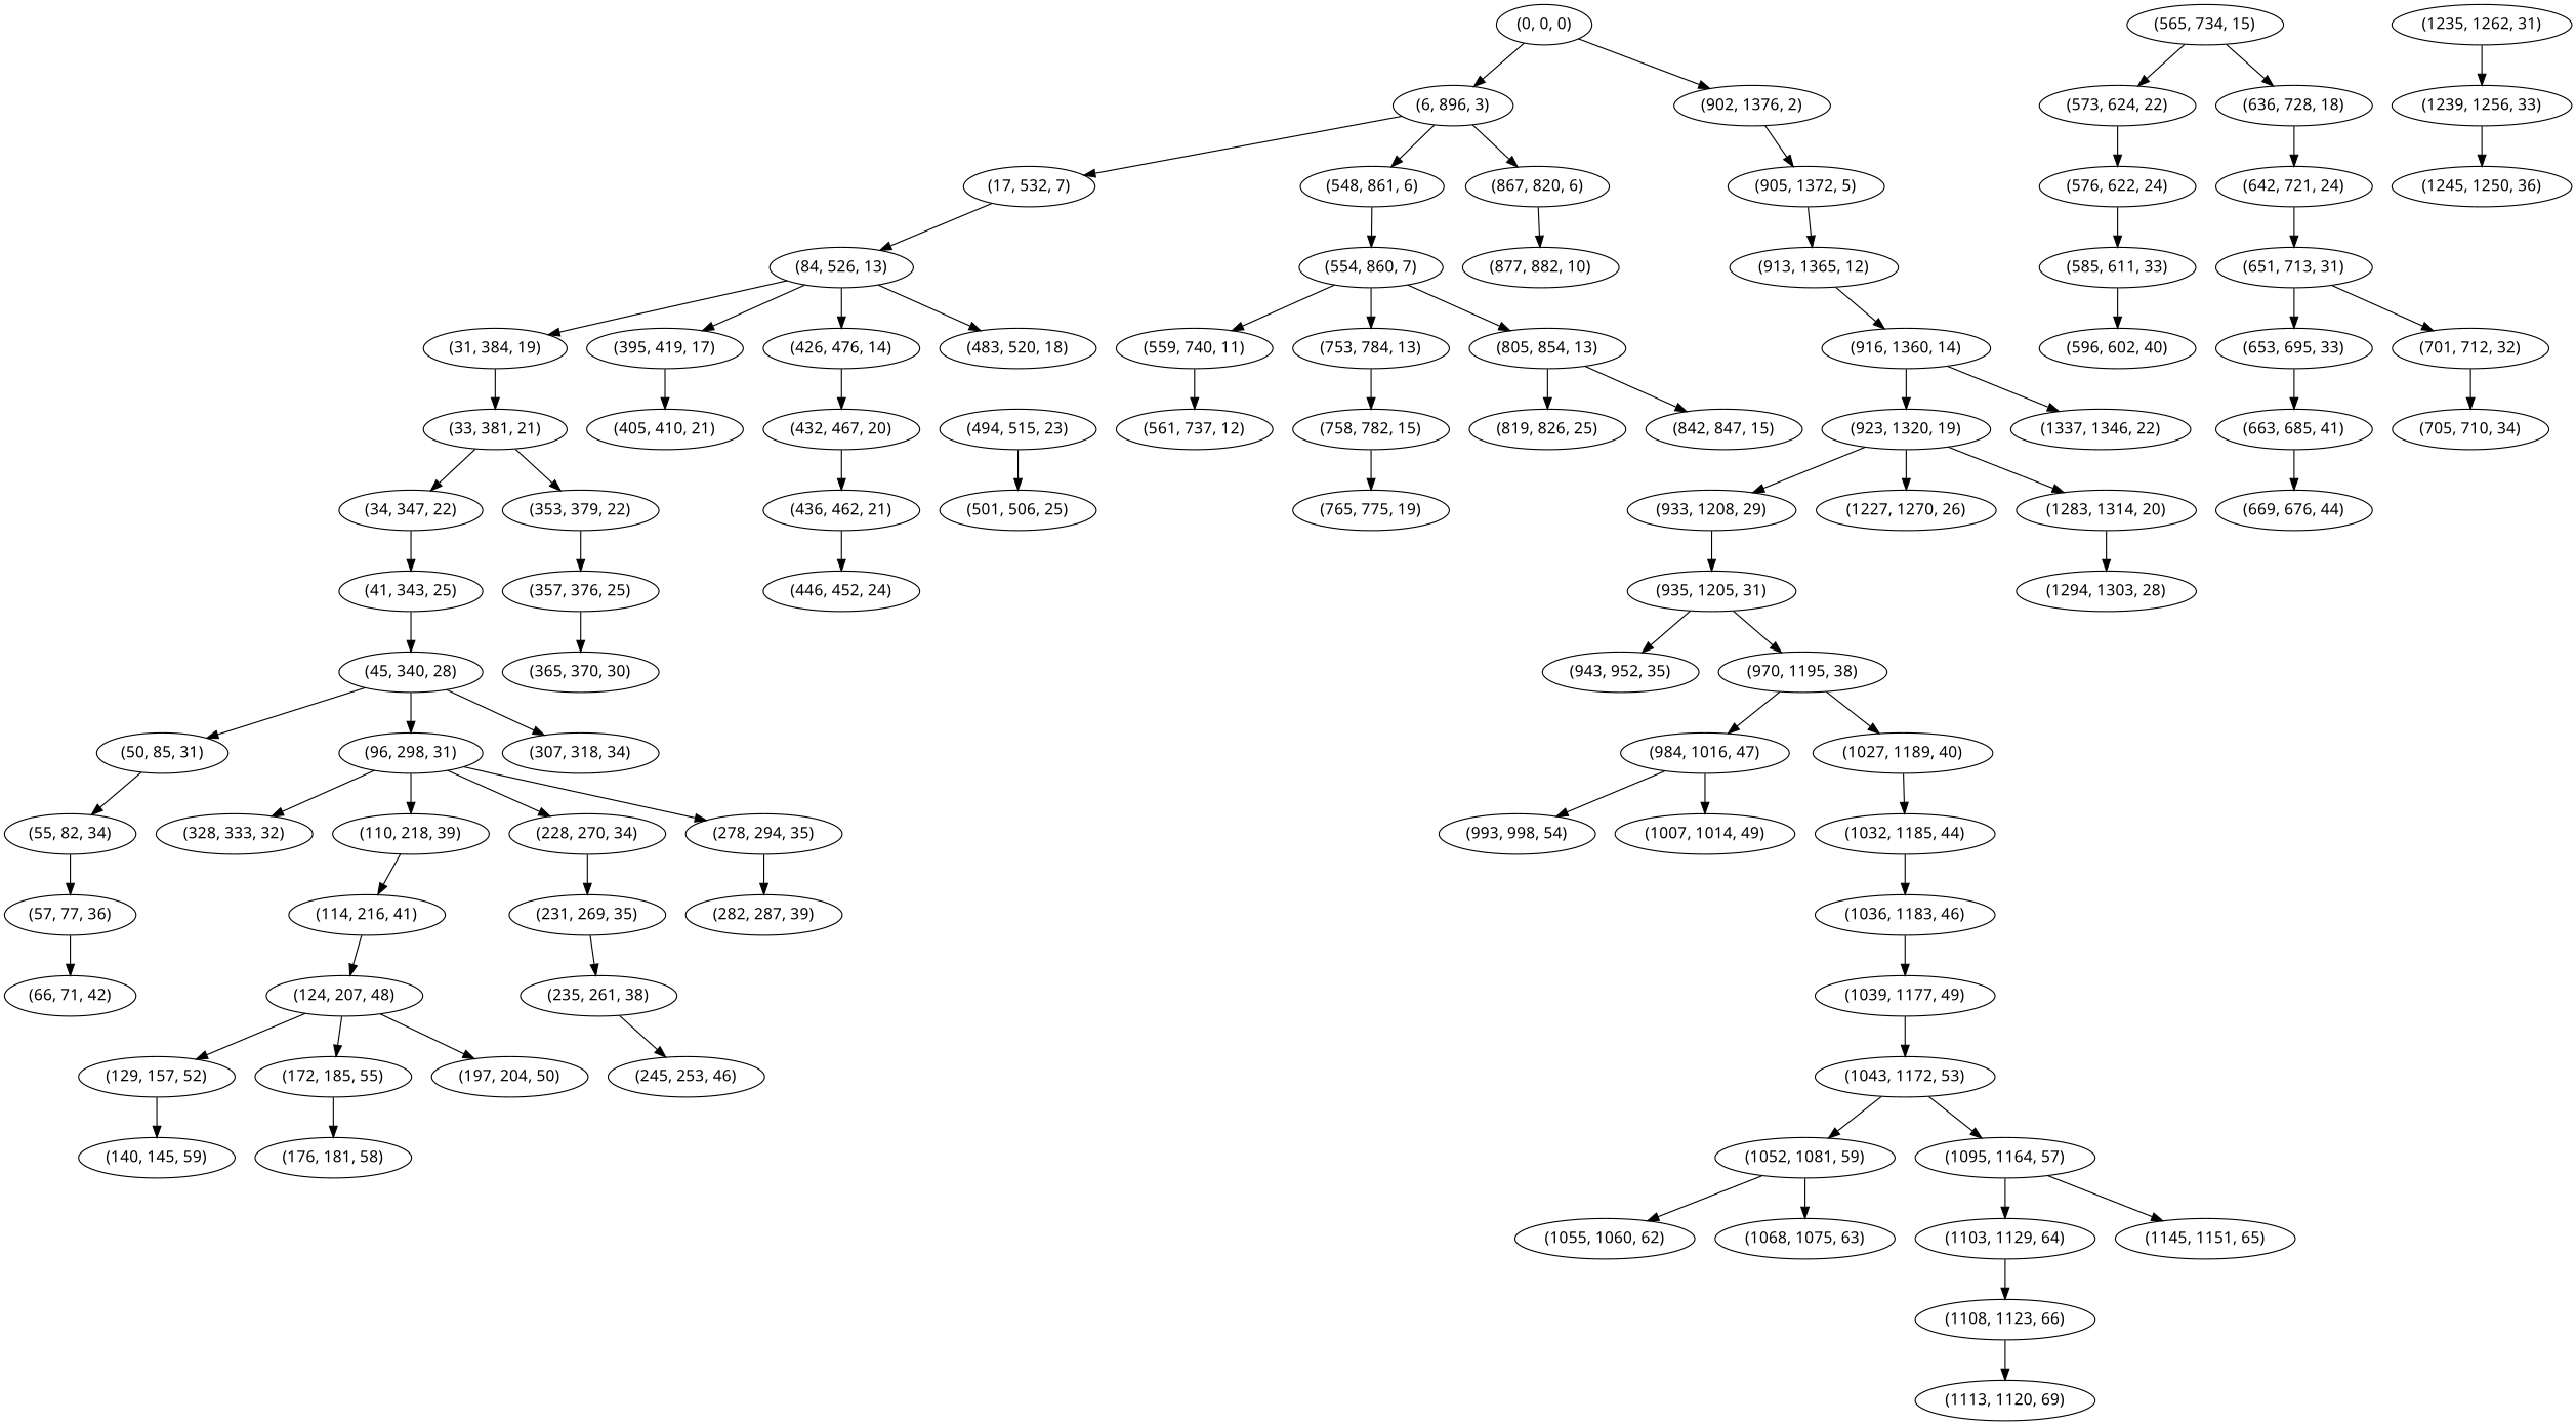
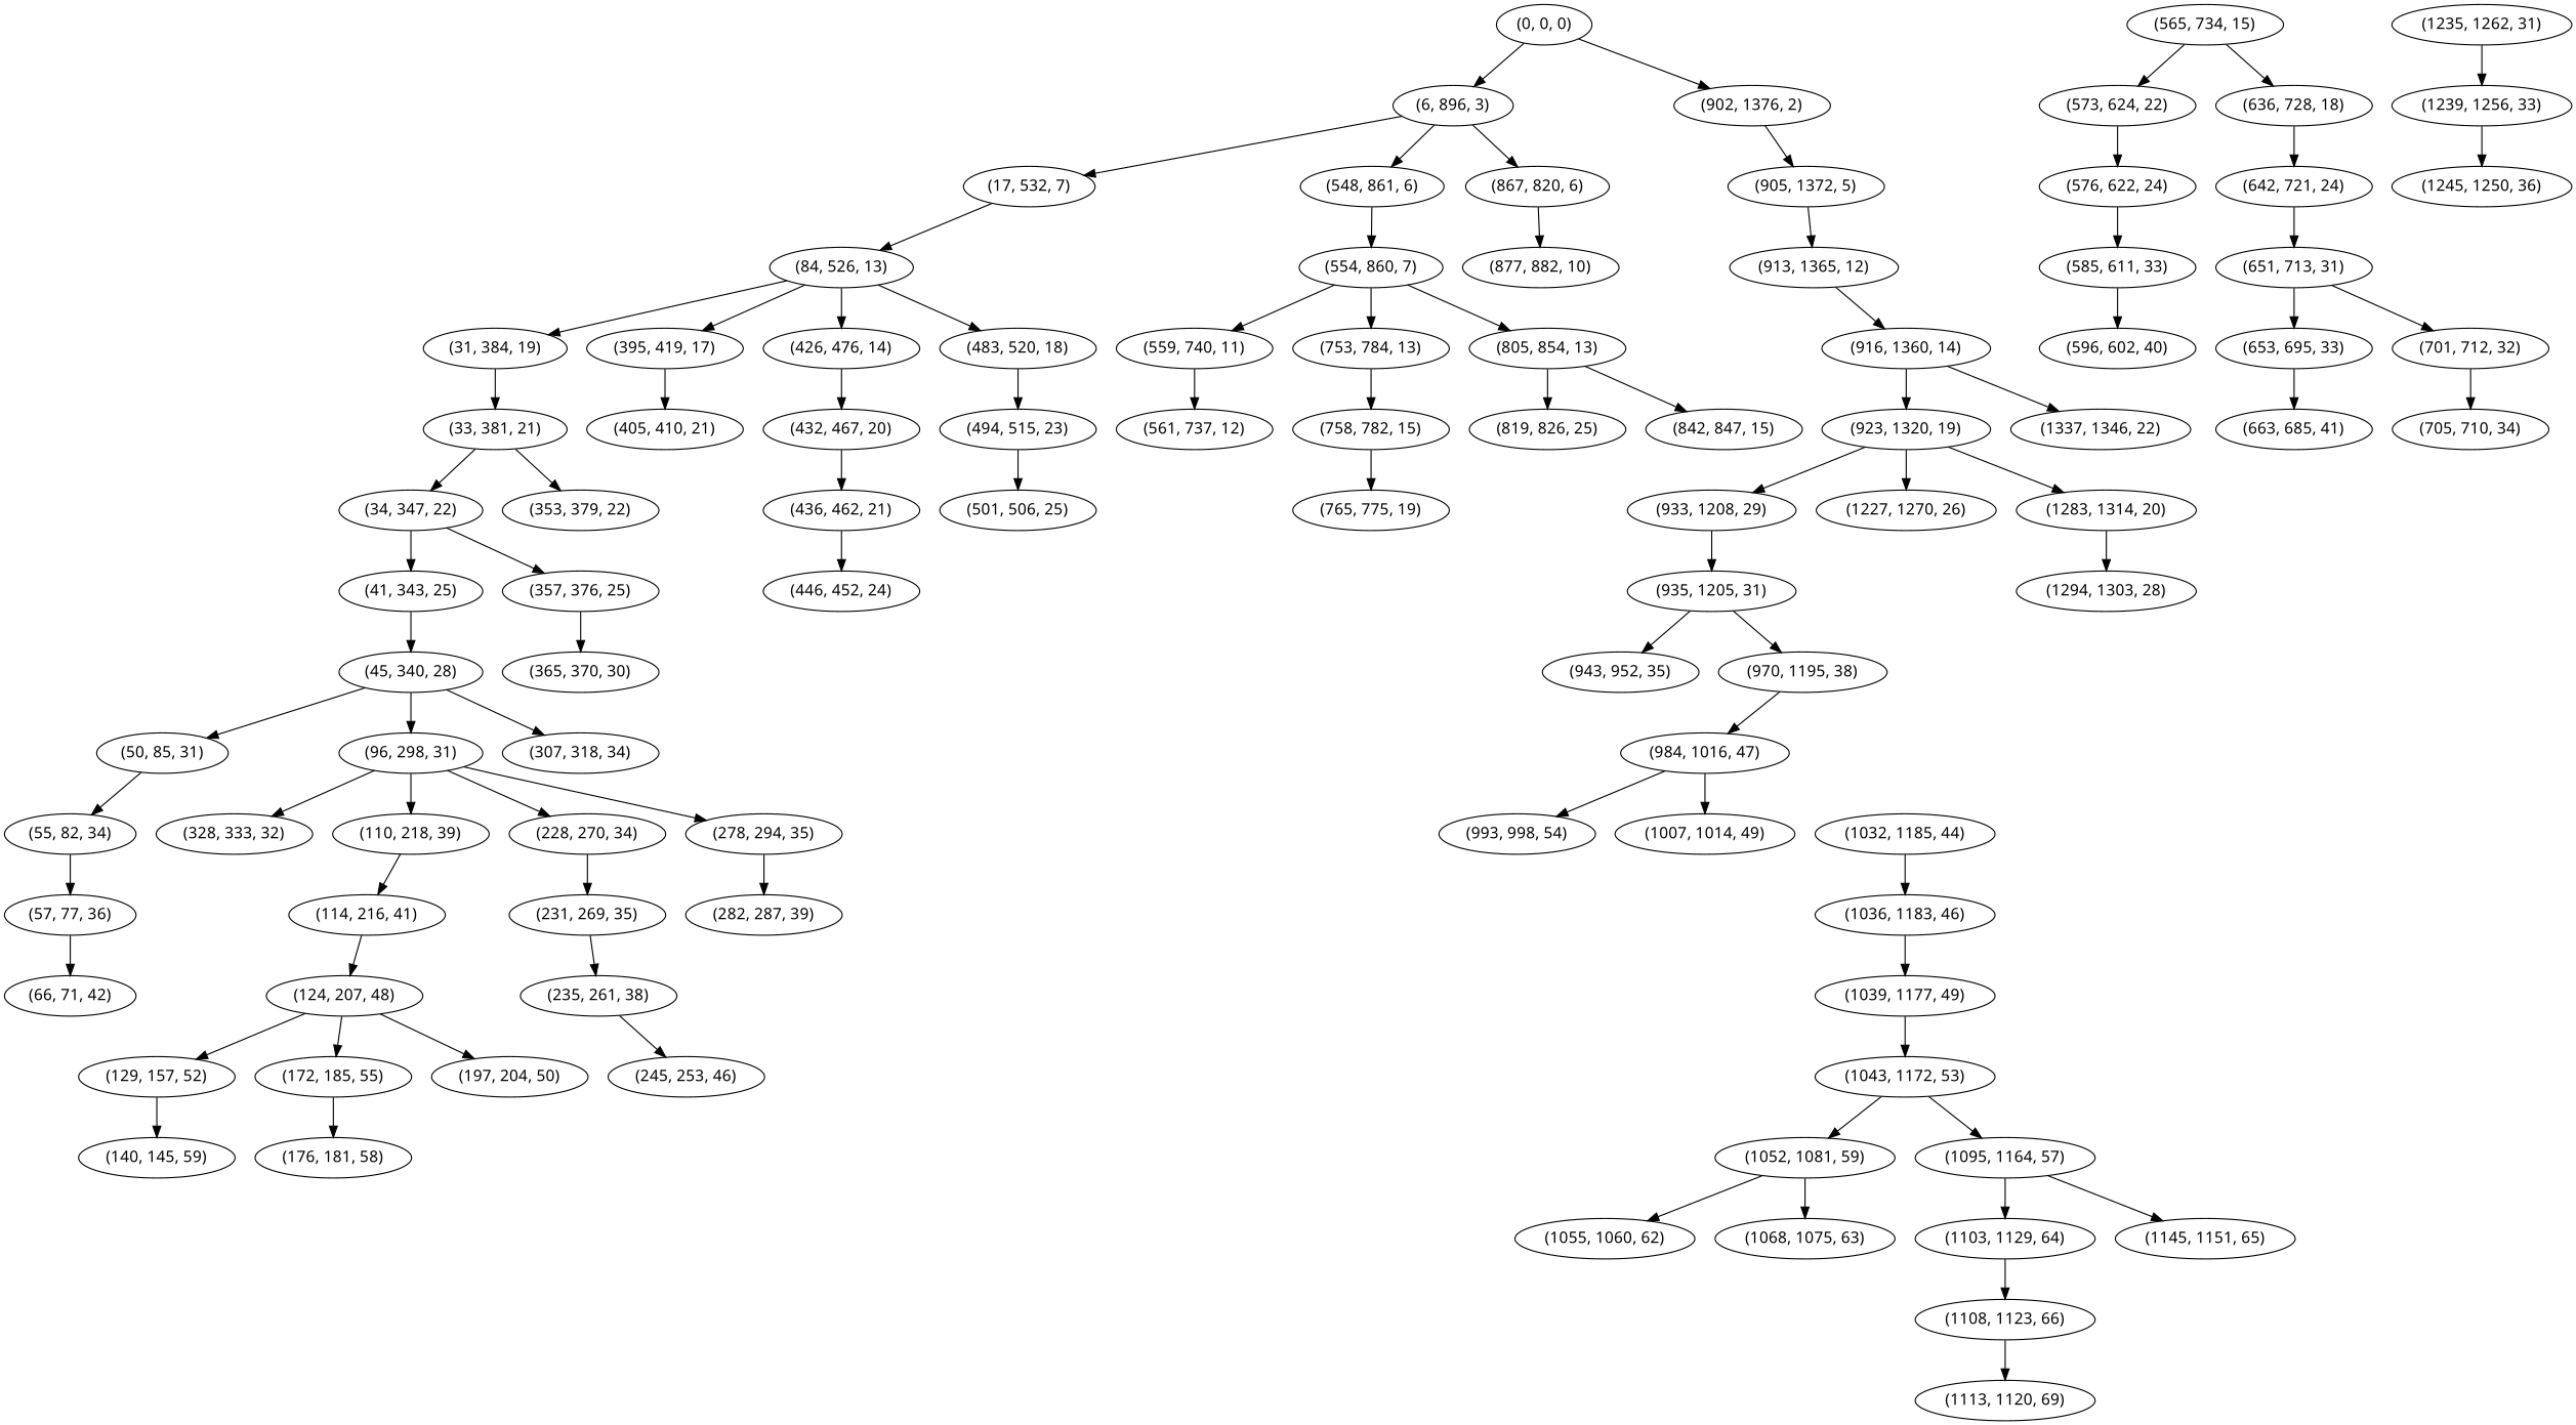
  digraph {
    fontname="Noto Sans"
    node [fontname="Noto Sans"]
    edge [fontname="Noto Sans"]
    "(0, 0, 0)"
    "(6, 896, 3)"
    "(902, 1376, 2)"
    "(17, 532, 7)"
    "(548, 861, 6)"
    n6 [label="(867, 820, 6)"]
    "(905, 1372, 5)"
    n8 [label="(84, 526, 13)"]
    "(554, 860, 7)"
    "(877, 882, 10)"
    "(31, 384, 19)"
    "(395, 419, 17)"
    "(426, 476, 14)"
    "(483, 520, 18)"
    "(33, 381, 21)"
    "(405, 410, 21)"
    "(432, 467, 20)"
    "(494, 515, 23)"
    "(34, 347, 22)"
    "(353, 379, 22)"
    "(41, 343, 25)"
    "(357, 376, 25)"
    "(45, 340, 28)"
    "(50, 85, 31)"
    "(96, 298, 31)"
    "(307, 318, 34)"
    "(55, 82, 34)"
    "(328, 333, 32)"
    "(110, 218, 39)"
    "(228, 270, 34)"
    "(278, 294, 35)"
    "(57, 77, 36)"
    "(66, 71, 42)"
    "(114, 216, 41)"
    "(231, 269, 35)"
    "(282, 287, 39)"
    "(124, 207, 48)"
    "(129, 157, 52)"
    "(172, 185, 55)"
    "(197, 204, 50)"
    "(140, 145, 59)"
    "(176, 181, 58)"
    "(235, 261, 38)"
    "(245, 253, 46)"
    "(365, 370, 30)"
    "(436, 462, 21)"
    "(446, 452, 24)"
    "(501, 506, 25)"
    "(559, 740, 11)"
    "(753, 784, 13)"
    "(805, 854, 13)"
    "(561, 737, 12)"
    "(758, 782, 15)"
    "(819, 826, 25)"
    "(842, 847, 15)"
    "(565, 734, 15)"
    "(573, 624, 22)"
    "(636, 728, 18)"
    "(576, 622, 24)"
    "(642, 721, 24)"
    "(585, 611, 33)"
    "(596, 602, 40)"
    "(651, 713, 31)"
    "(653, 695, 33)"
    "(701, 712, 32)"
    "(663, 685, 41)"
    "(705, 710, 34)"
-   "(669, 676, 44)"
    "(765, 775, 19)"
    "(913, 1365, 12)"
    "(916, 1360, 14)"
    "(923, 1320, 19)"
    "(1337, 1346, 22)"
    "(933, 1208, 29)"
    "(1227, 1270, 26)"
    "(1283, 1314, 20)"
    "(935, 1205, 31)"
    "(1294, 1303, 28)"
    "(943, 952, 35)"
    "(970, 1195, 38)"
    "(984, 1016, 47)"
-   "(1027, 1189, 40)"
    "(993, 998, 54)"
    "(1007, 1014, 49)"
    "(1032, 1185, 44)"
    "(1036, 1183, 46)"
    "(1039, 1177, 49)"
    "(1043, 1172, 53)"
    "(1052, 1081, 59)"
    "(1095, 1164, 57)"
    "(1055, 1060, 62)"
    "(1068, 1075, 63)"
    "(1103, 1129, 64)"
    "(1145, 1151, 65)"
    "(1108, 1123, 66)"
    "(1113, 1120, 69)"
    "(1235, 1262, 31)"
    "(1239, 1256, 33)"
    "(1245, 1250, 36)"
    "(0, 0, 0)" -> "(6, 896, 3)"
    "(0, 0, 0)" -> "(902, 1376, 2)"
    "(6, 896, 3)" -> "(17, 532, 7)"
    "(6, 896, 3)" -> "(548, 861, 6)"
    "(6, 896, 3)" -> n6
    "(902, 1376, 2)" -> "(905, 1372, 5)"
    "(17, 532, 7)" -> n8
    "(548, 861, 6)" -> "(554, 860, 7)"
    n6 -> "(877, 882, 10)"
    "(905, 1372, 5)" -> "(913, 1365, 12)"
    n8 -> "(31, 384, 19)"
    n8 -> "(395, 419, 17)"
    n8 -> "(426, 476, 14)"
    n8 -> "(483, 520, 18)"
    "(554, 860, 7)" -> "(559, 740, 11)"
    "(554, 860, 7)" -> "(753, 784, 13)"
    "(554, 860, 7)" -> "(805, 854, 13)"
    "(31, 384, 19)" -> "(33, 381, 21)"
    "(395, 419, 17)" -> "(405, 410, 21)"
    "(426, 476, 14)" -> "(432, 467, 20)"
+   "(483, 520, 18)" -> "(494, 515, 23)"
    "(33, 381, 21)" -> "(34, 347, 22)"
    "(33, 381, 21)" -> "(353, 379, 22)"
    "(432, 467, 20)" -> "(436, 462, 21)"
    "(494, 515, 23)" -> "(501, 506, 25)"
    "(34, 347, 22)" -> "(41, 343, 25)"
-   "(353, 379, 22)" -> "(357, 376, 25)"
+   "(34, 347, 22)" -> "(357, 376, 25)"
    "(41, 343, 25)" -> "(45, 340, 28)"
    "(357, 376, 25)" -> "(365, 370, 30)"
    "(45, 340, 28)" -> "(50, 85, 31)"
    "(45, 340, 28)" -> "(96, 298, 31)"
    "(45, 340, 28)" -> "(307, 318, 34)"
    "(50, 85, 31)" -> "(55, 82, 34)"
    "(96, 298, 31)" -> "(328, 333, 32)"
    "(96, 298, 31)" -> "(110, 218, 39)"
    "(96, 298, 31)" -> "(228, 270, 34)"
    "(96, 298, 31)" -> "(278, 294, 35)"
    "(55, 82, 34)" -> "(57, 77, 36)"
    "(110, 218, 39)" -> "(114, 216, 41)"
    "(228, 270, 34)" -> "(231, 269, 35)"
    "(278, 294, 35)" -> "(282, 287, 39)"
    "(57, 77, 36)" -> "(66, 71, 42)"
    "(114, 216, 41)" -> "(124, 207, 48)"
    "(231, 269, 35)" -> "(235, 261, 38)"
    "(124, 207, 48)" -> "(129, 157, 52)"
    "(124, 207, 48)" -> "(172, 185, 55)"
    "(124, 207, 48)" -> "(197, 204, 50)"
    "(129, 157, 52)" -> "(140, 145, 59)"
    "(172, 185, 55)" -> "(176, 181, 58)"
    "(235, 261, 38)" -> "(245, 253, 46)"
    "(436, 462, 21)" -> "(446, 452, 24)"
    "(559, 740, 11)" -> "(561, 737, 12)"
    "(753, 784, 13)" -> "(758, 782, 15)"
    "(805, 854, 13)" -> "(819, 826, 25)"
    "(805, 854, 13)" -> "(842, 847, 15)"
    "(758, 782, 15)" -> "(765, 775, 19)"
    "(565, 734, 15)" -> "(573, 624, 22)"
    "(565, 734, 15)" -> "(636, 728, 18)"
    "(573, 624, 22)" -> "(576, 622, 24)"
    "(636, 728, 18)" -> "(642, 721, 24)"
    "(576, 622, 24)" -> "(585, 611, 33)"
    "(642, 721, 24)" -> "(651, 713, 31)"
    "(585, 611, 33)" -> "(596, 602, 40)"
    "(651, 713, 31)" -> "(653, 695, 33)"
    "(651, 713, 31)" -> "(701, 712, 32)"
    "(653, 695, 33)" -> "(663, 685, 41)"
    "(701, 712, 32)" -> "(705, 710, 34)"
-   "(663, 685, 41)" -> "(669, 676, 44)"
    "(913, 1365, 12)" -> "(916, 1360, 14)"
    "(916, 1360, 14)" -> "(923, 1320, 19)"
    "(916, 1360, 14)" -> "(1337, 1346, 22)"
    "(923, 1320, 19)" -> "(933, 1208, 29)"
    "(923, 1320, 19)" -> "(1227, 1270, 26)"
    "(923, 1320, 19)" -> "(1283, 1314, 20)"
    "(933, 1208, 29)" -> "(935, 1205, 31)"
    "(1283, 1314, 20)" -> "(1294, 1303, 28)"
    "(935, 1205, 31)" -> "(943, 952, 35)"
    "(935, 1205, 31)" -> "(970, 1195, 38)"
    "(970, 1195, 38)" -> "(984, 1016, 47)"
-   "(970, 1195, 38)" -> "(1027, 1189, 40)"
    "(984, 1016, 47)" -> "(993, 998, 54)"
    "(984, 1016, 47)" -> "(1007, 1014, 49)"
-   "(1027, 1189, 40)" -> "(1032, 1185, 44)"
    "(1032, 1185, 44)" -> "(1036, 1183, 46)"
    "(1036, 1183, 46)" -> "(1039, 1177, 49)"
    "(1039, 1177, 49)" -> "(1043, 1172, 53)"
    "(1043, 1172, 53)" -> "(1052, 1081, 59)"
    "(1043, 1172, 53)" -> "(1095, 1164, 57)"
    "(1052, 1081, 59)" -> "(1055, 1060, 62)"
    "(1052, 1081, 59)" -> "(1068, 1075, 63)"
    "(1095, 1164, 57)" -> "(1103, 1129, 64)"
    "(1095, 1164, 57)" -> "(1145, 1151, 65)"
    "(1103, 1129, 64)" -> "(1108, 1123, 66)"
    "(1108, 1123, 66)" -> "(1113, 1120, 69)"
    "(1235, 1262, 31)" -> "(1239, 1256, 33)"
    "(1239, 1256, 33)" -> "(1245, 1250, 36)"
  }
